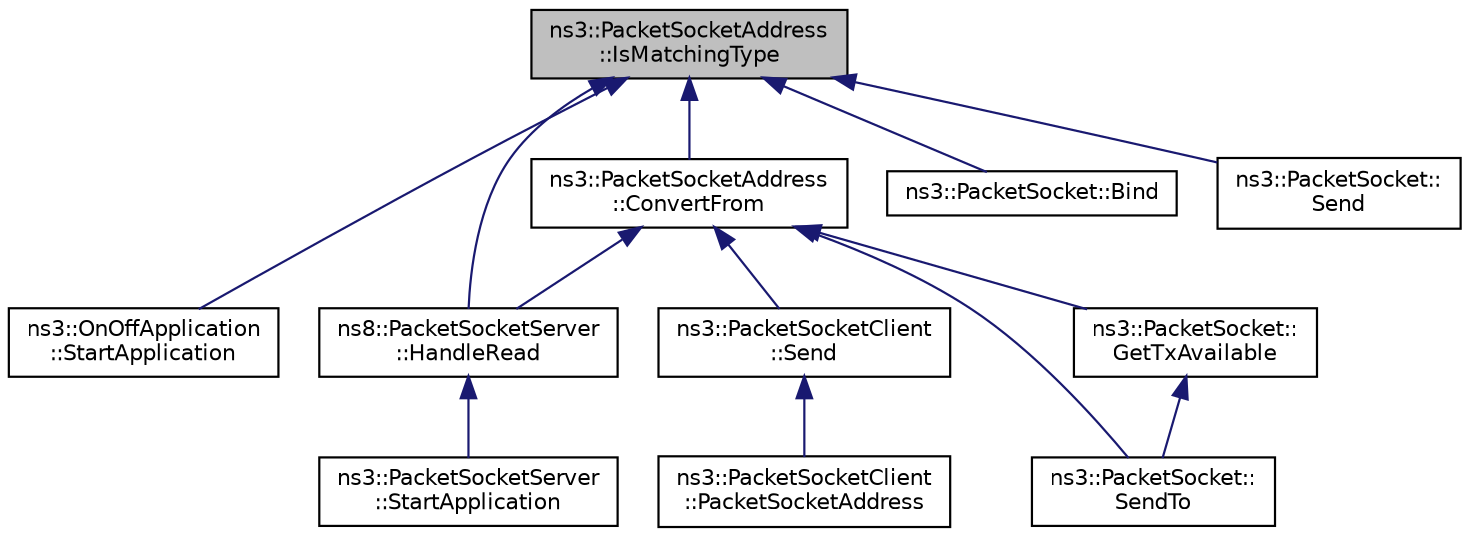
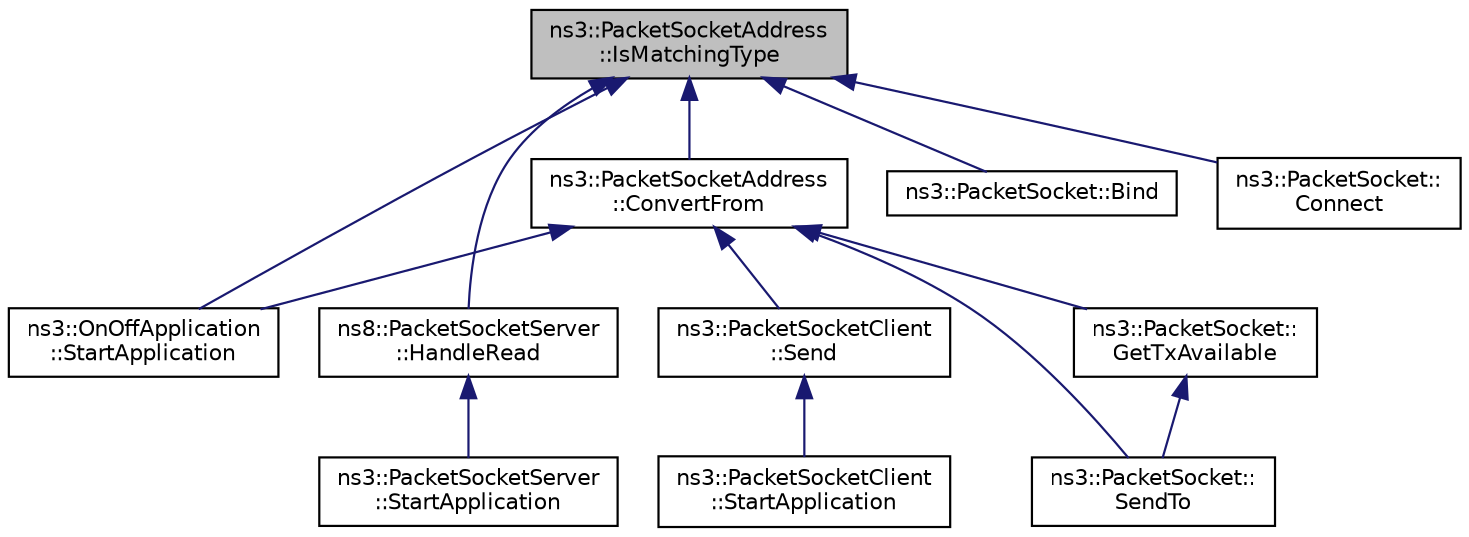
  digraph {
    rankdir=TB
    node [color=black fillcolor=white fontname=Helvetica fontsize=10 shape=record style=filled]
    edge [color=midnightblue dir=back fontname=Helvetica fontsize=10 labelfontname=Helvetica labelfontsize=10 style=solid]
    n1 [fillcolor=grey75 fontcolor=black height=0.2 label="ns3::PacketSocketAddress\l::IsMatchingType" width=0.4]
    n2 [height=0.2 label="ns3::OnOffApplication\l::StartApplication" width=0.4]
    n3 [height=0.2 label="ns3::PacketSocketAddress\l::ConvertFrom" width=0.4]
    n4 [height=0.2 label="ns8::PacketSocketServer\l::HandleRead" width=0.4]
    n5 [height=0.2 label="ns3::PacketSocket::Bind" width=0.4]
-   n6 [height=0.2 label="ns3::PacketSocket::\lSend" width=0.4]
+   n6 [height=0.2 label="ns3::PacketSocket::\lConnect" width=0.4]
    n7 [height=0.2 label="ns3::PacketSocket::\lSendTo" width=0.4]
    n8 [height=0.2 label="ns3::PacketSocketClient\l::Send" width=0.4]
    n9 [height=0.2 label="ns3::PacketSocket::\lGetTxAvailable" width=0.4]
    n10 [height=0.2 label="ns3::PacketSocketServer\l::StartApplication" width=0.4]
-   n11 [height=0.2 label="ns3::PacketSocketClient\l::PacketSocketAddress" width=0.4]
+   n11 [height=0.2 label="ns3::PacketSocketClient\l::StartApplication" width=0.4]
    n1 -> n2
    n1 -> n3
    n1 -> n4
    n1 -> n5
    n1 -> n6
-   n3 -> n4
+   n3 -> n2
    n3 -> n7
    n3 -> n8
    n3 -> n9
    n4 -> n10
    n8 -> n11
    n9 -> n7
  }
